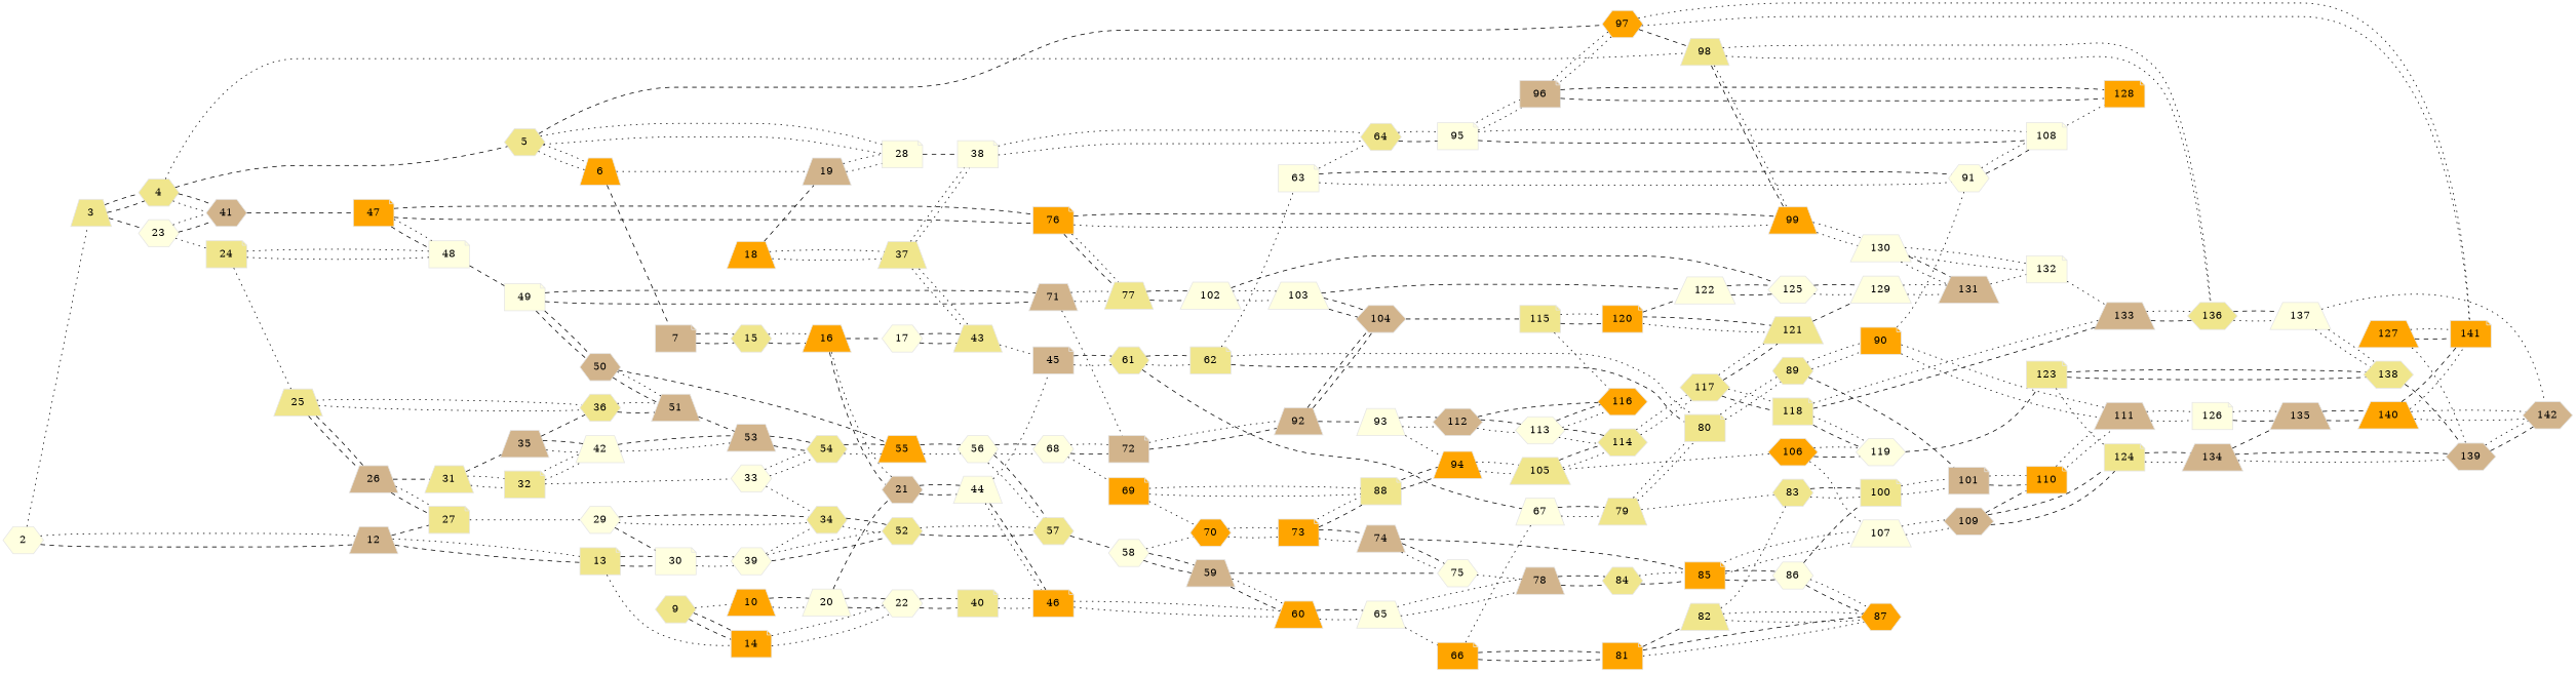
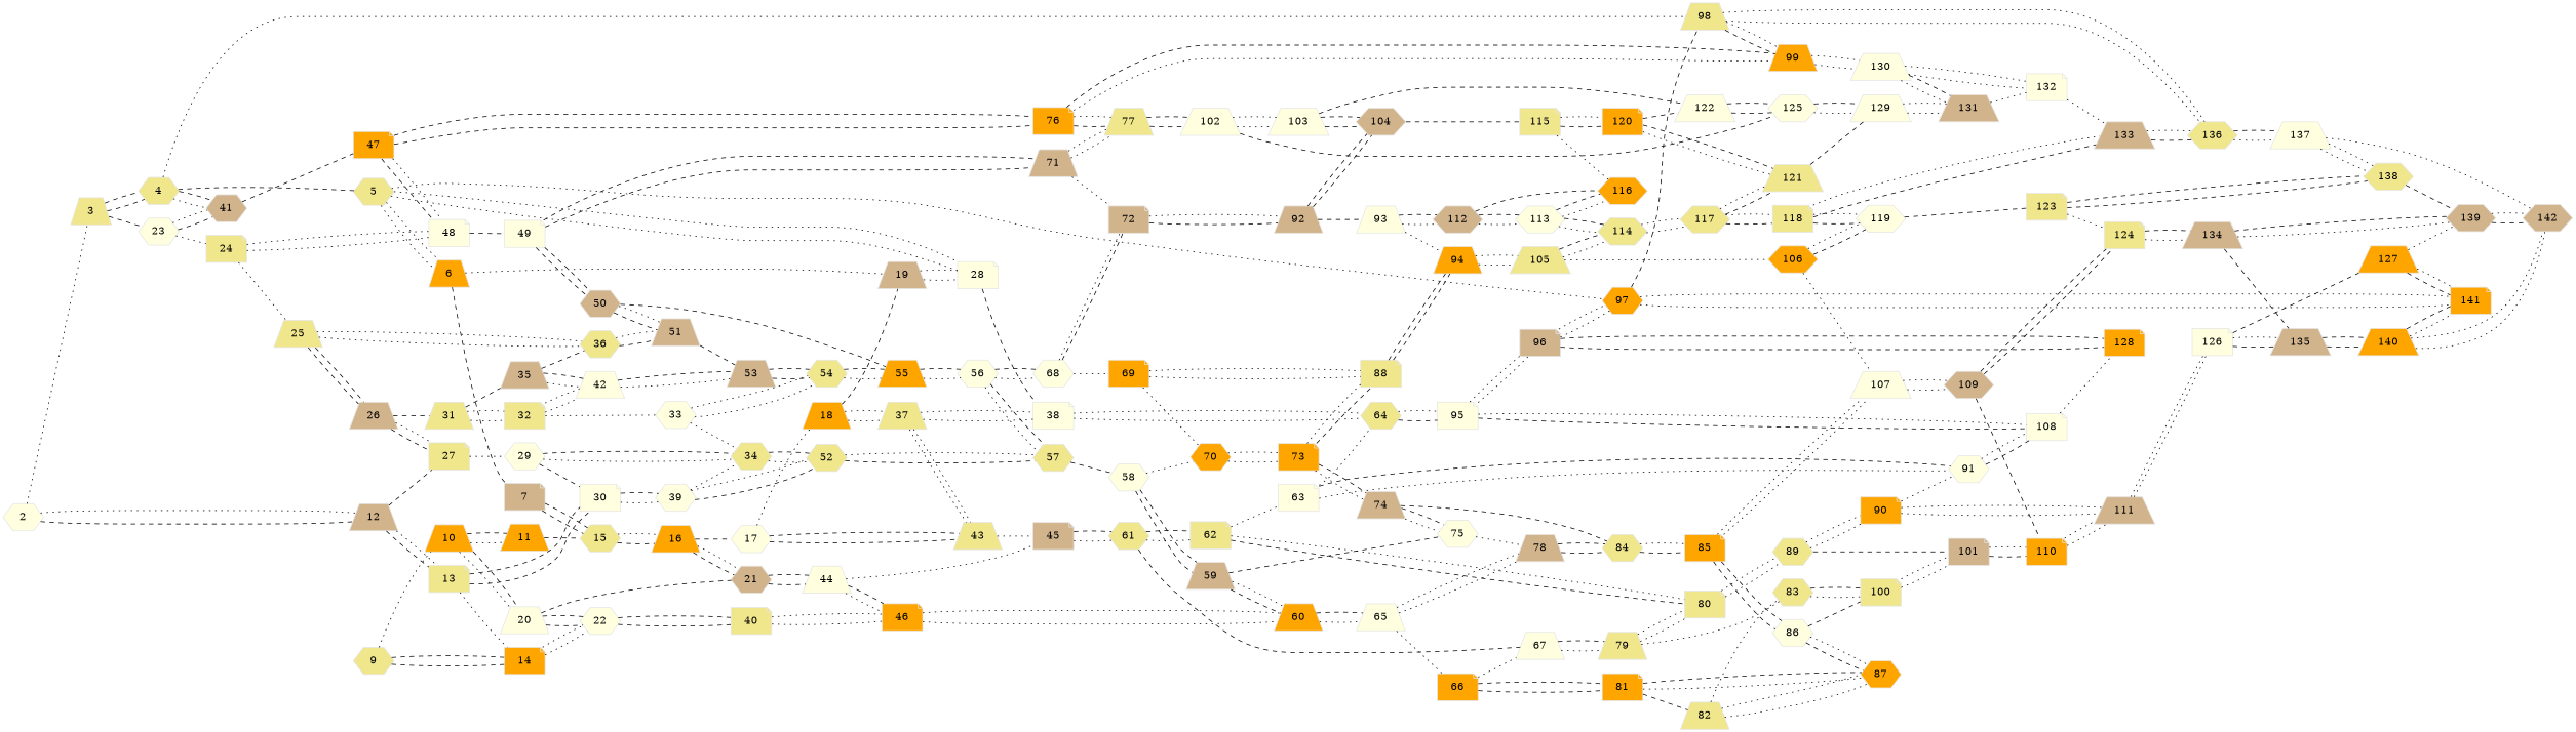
  graph {
    fontname="DejaVu Serif"
    rankdir=LR
    node [color=gray90 fillcolor=khaki fontname="DejaVu Serif" shape=trapezium style=filled]
    edge [fontname="DejaVu Serif" style=dotted]
    2 [fillcolor=lightyellow shape=hexagon]
    3
    12 [fillcolor=tan]
    9 [shape=hexagon]
    10 [fillcolor=orange]
    14 [fillcolor=orange shape=note]
    4 [shape=hexagon]
    23 [fillcolor=lightyellow shape=hexagon]
    13 [shape=note]
    27 [shape=note]
    5 [shape=hexagon]
    41 [fillcolor=tan shape=hexagon]
    98
    24 [shape=note]
    6 [fillcolor=orange]
    28 [fillcolor=lightyellow shape=note]
    97 [fillcolor=orange shape=hexagon]
    47 [fillcolor=orange shape=note]
    99 [fillcolor=orange]
    136 [shape=hexagon]
    7 [fillcolor=tan shape=note]
    19 [fillcolor=tan]
    38 [fillcolor=lightyellow shape=note]
    141 [fillcolor=orange shape=note]
    15 [shape=hexagon]
    16 [fillcolor=orange]
+   11 [fillcolor=orange]
    20 [fillcolor=lightyellow]
    22 [fillcolor=lightyellow shape=hexagon]
    21 [fillcolor=tan shape=hexagon]
    30 [fillcolor=lightyellow shape=note]
    29 [fillcolor=lightyellow shape=hexagon]
    39 [fillcolor=lightyellow shape=hexagon]
    40 [shape=note]
    17 [fillcolor=lightyellow shape=hexagon]
    18 [fillcolor=orange]
    43
    44 [fillcolor=lightyellow]
    37
    45 [fillcolor=tan shape=note]
    46 [fillcolor=orange shape=note]
    25
    48 [fillcolor=lightyellow shape=note]
    26 [fillcolor=tan]
    36 [shape=hexagon]
    49 [fillcolor=lightyellow shape=note]
    31
    51 [fillcolor=tan]
    32 [shape=note]
    35 [fillcolor=tan]
    34 [shape=hexagon]
    64 [shape=hexagon]
    52 [shape=hexagon]
    33 [fillcolor=lightyellow shape=hexagon]
    42 [fillcolor=lightyellow]
    54 [shape=hexagon]
    53 [fillcolor=tan]
    55 [fillcolor=orange]
    57 [shape=hexagon]
    95 [fillcolor=lightyellow shape=note]
    60 [fillcolor=orange]
    76 [fillcolor=orange shape=note]
    61 [shape=hexagon]
    62 [shape=note]
    67 [fillcolor=lightyellow]
    65 [fillcolor=lightyellow]
    77
    50 [fillcolor=tan shape=hexagon]
    71 [fillcolor=tan]
    72 [fillcolor=tan shape=note]
    56 [fillcolor=lightyellow shape=hexagon]
    58 [fillcolor=lightyellow shape=hexagon]
    68 [fillcolor=lightyellow shape=hexagon]
    69 [fillcolor=orange shape=note]
    59 [fillcolor=tan]
    70 [fillcolor=orange shape=hexagon]
    75 [fillcolor=lightyellow shape=hexagon]
    73 [fillcolor=orange shape=note]
    78 [fillcolor=tan]
    66 [fillcolor=orange shape=note]
    63 [fillcolor=lightyellow shape=note]
    80 [shape=note]
    79
    91 [fillcolor=lightyellow shape=hexagon]
    89 [shape=hexagon]
    108 [fillcolor=lightyellow shape=note]
    96 [fillcolor=tan shape=note]
    81 [fillcolor=orange shape=note]
    84 [shape=hexagon]
    82
    87 [fillcolor=orange shape=hexagon]
    83 [shape=hexagon]
    88 [shape=note]
    92 [fillcolor=tan]
    94 [fillcolor=orange]
    74 [fillcolor=tan]
    102 [fillcolor=lightyellow]
    93 [fillcolor=lightyellow]
    104 [fillcolor=tan shape=hexagon]
    85 [fillcolor=orange shape=note]
    130 [fillcolor=lightyellow]
    103 [fillcolor=lightyellow]
    125 [fillcolor=lightyellow shape=hexagon]
    100 [shape=note]
    90 [fillcolor=orange shape=note]
    101 [fillcolor=tan shape=note]
    86 [fillcolor=lightyellow shape=hexagon]
    107 [fillcolor=lightyellow]
    109 [fillcolor=tan shape=hexagon]
    105
    111 [fillcolor=tan]
    110 [fillcolor=orange shape=note]
    126 [fillcolor=lightyellow shape=note]
    128 [fillcolor=orange shape=note]
    112 [fillcolor=tan shape=hexagon]
    115 [shape=note]
    113 [fillcolor=lightyellow shape=hexagon]
    116 [fillcolor=orange shape=hexagon]
    106 [fillcolor=orange shape=hexagon]
    114 [shape=hexagon]
    137 [fillcolor=lightyellow]
    131 [fillcolor=tan]
    132 [fillcolor=lightyellow shape=note]
    122 [fillcolor=lightyellow]
    129 [fillcolor=lightyellow]
    120 [fillcolor=orange shape=note]
    119 [fillcolor=lightyellow shape=hexagon]
    117 [shape=hexagon]
    123 [shape=note]
    124 [shape=note]
    134 [fillcolor=tan]
    127 [fillcolor=orange]
    135 [fillcolor=tan]
    118 [shape=note]
    121
    133 [fillcolor=tan]
    138 [shape=hexagon]
    139 [fillcolor=tan shape=hexagon]
    140 [fillcolor=orange]
    142 [fillcolor=tan shape=hexagon]
    2 -- 3
    2 -- 12 [style=dashed]
    2 -- 12
    3 -- 4 [style=dashed]
    3 -- 4 [style=dashed]
    3 -- 23 [style=dashed]
    12 -- 13 [style=dashed]
    12 -- 13
    12 -- 27 [style=dashed]
    9 -- 10
    9 -- 14 [style=dashed]
    9 -- 14 [style=dashed]
+   10 -- 11
+   10 -- 11 [style=dashed]
    10 -- 20
    10 -- 20 [style=dashed]
    14 -- 22
    14 -- 22
    4 -- 5 [style=dashed]
    4 -- 41
    4 -- 41 [style=dashed]
    4 -- 98
    23 -- 41 [style=dashed]
    23 -- 41
    23 -- 24
    13 -- 14
    13 -- 30 [style=dashed]
    13 -- 30 [style=dashed]
    27 -- 29
    5 -- 6
    5 -- 6
    5 -- 28
    5 -- 28
-   5 -- 97 [style=dashed]
+   5 -- 97
    41 -- 47 [style=dashed]
    98 -- 99 [style=dashed]
    98 -- 99
    98 -- 136
    98 -- 136
    24 -- 25
    24 -- 48
    24 -- 48
    6 -- 7 [style=dashed]
    6 -- 19
    28 -- 38 [style=dashed]
    97 -- 98 [style=dashed]
    97 -- 141
    97 -- 141
    47 -- 48 [style=dashed]
    47 -- 48
    47 -- 76 [style=dashed]
    47 -- 76 [style=dashed]
    99 -- 130
    99 -- 130
    136 -- 137
    136 -- 137 [style=dashed]
    7 -- 15 [style=dashed]
    7 -- 15 [style=dashed]
    19 -- 28
    19 -- 28
    38 -- 64
    38 -- 64
    15 -- 16 [style=dashed]
    15 -- 16
    16 -- 21 [style=dashed]
    16 -- 21
    16 -- 17 [style=dashed]
+   11 -- 15 [style=dashed]
    20 -- 22 [style=dashed]
    20 -- 22 [style=dashed]
    20 -- 21 [style=dashed]
    22 -- 40 [style=dashed]
    22 -- 40 [style=dashed]
    21 -- 44 [style=dashed]
    21 -- 44 [style=dashed]
    30 -- 39
    30 -- 39 [style=dashed]
    29 -- 30 [style=dashed]
    29 -- 34
    29 -- 34 [style=dashed]
    39 -- 34
    39 -- 52 [style=dashed]
    39 -- 52
    40 -- 46
    40 -- 46
+   17 -- 18
    17 -- 43 [style=dashed]
    17 -- 43 [style=dashed]
    18 -- 19 [style=dashed]
    18 -- 37
    18 -- 37
    43 -- 45
    44 -- 45
    44 -- 46
    44 -- 46 [style=dashed]
    37 -- 38
    37 -- 38
    37 -- 43
    37 -- 43
    45 -- 61
    45 -- 61 [style=dashed]
    46 -- 60
    46 -- 60
    25 -- 26 [style=dashed]
    25 -- 26 [style=dashed]
    25 -- 36
    25 -- 36
    48 -- 49 [style=dashed]
    26 -- 27 [style=dashed]
    26 -- 27
    26 -- 31 [style=dashed]
    36 -- 51 [style=dashed]
    36 -- 51
    49 -- 50 [style=dashed]
    49 -- 50 [style=dashed]
    49 -- 71 [style=dashed]
    49 -- 71 [style=dashed]
    31 -- 32
    31 -- 32
    31 -- 35 [style=dashed]
    51 -- 53 [style=dashed]
    32 -- 33
    32 -- 42
    32 -- 42
    35 -- 36 [style=dashed]
    35 -- 42
    35 -- 42 [style=dashed]
    34 -- 52
    34 -- 52 [style=dashed]
    64 -- 95 [style=dashed]
    64 -- 95
    52 -- 57 [style=dashed]
    52 -- 57
    33 -- 34
    33 -- 54
    33 -- 54
    42 -- 53
    42 -- 53 [style=dashed]
    54 -- 55
    54 -- 55 [style=dashed]
    53 -- 54 [style=dashed]
    53 -- 54 [style=dashed]
    55 -- 56
    55 -- 56 [style=dashed]
    57 -- 58 [style=dashed]
    95 -- 108 [style=dashed]
    95 -- 108
    95 -- 96
    95 -- 96
    60 -- 65
    60 -- 65 [style=dashed]
    76 -- 99
    76 -- 99 [style=dashed]
    76 -- 77 [style=dashed]
    76 -- 77
    61 -- 62
    61 -- 62 [style=dashed]
    61 -- 67 [style=dashed]
    62 -- 63
    62 -- 80 [style=dashed]
    62 -- 80
    67 -- 79
    67 -- 79 [style=dashed]
    65 -- 78
    65 -- 78
    65 -- 66
    77 -- 102 [style=dashed]
    77 -- 102 [style=dashed]
    50 -- 51 [style=dashed]
    50 -- 51
    50 -- 55 [style=dashed]
    71 -- 77
    71 -- 77
    71 -- 72
    72 -- 92 [style=dashed]
    72 -- 92
    56 -- 57
    56 -- 57 [style=dashed]
    56 -- 68
    56 -- 68 [style=dashed]
    58 -- 59 [style=dashed]
    58 -- 59 [style=dashed]
    58 -- 70
    68 -- 72 [style=dashed]
    68 -- 72
    68 -- 69
    69 -- 70
    69 -- 88
    69 -- 88
    59 -- 60 [style=dashed]
    59 -- 60
    59 -- 75 [style=dashed]
    70 -- 73
    70 -- 73
    75 -- 78
    73 -- 88 [style=dashed]
    73 -- 88
    73 -- 74
    73 -- 74 [style=dashed]
    78 -- 84 [style=dashed]
    78 -- 84 [style=dashed]
    66 -- 67
    66 -- 81 [style=dashed]
    66 -- 81 [style=dashed]
    63 -- 64
    63 -- 91
    63 -- 91 [style=dashed]
    80 -- 89
    80 -- 89
    79 -- 80
    79 -- 80
    79 -- 83
    91 -- 108 [style=dashed]
    91 -- 108
    89 -- 90
    89 -- 90
    89 -- 101 [style=dashed]
    108 -- 128
    96 -- 97
    96 -- 97
    96 -- 128 [style=dashed]
    96 -- 128 [style=dashed]
    81 -- 82 [style=dashed]
    81 -- 87
    81 -- 87 [style=dashed]
    84 -- 85 [style=dashed]
    84 -- 85
    82 -- 87
    82 -- 87
    82 -- 83
    83 -- 100
    83 -- 100 [style=dashed]
    88 -- 94 [style=dashed]
    88 -- 94 [style=dashed]
    92 -- 93 [style=dashed]
    92 -- 104 [style=dashed]
    92 -- 104 [style=dashed]
    94 -- 105
    94 -- 105
    74 -- 75
    74 -- 75 [style=dashed]
-   74 -- 85 [style=dashed]
+   74 -- 84 [style=dashed]
    102 -- 103
    102 -- 103
    102 -- 125 [style=dashed]
    93 -- 94
    93 -- 112
    93 -- 112 [style=dashed]
    104 -- 115 [style=dashed]
    85 -- 86 [style=dashed]
    85 -- 86 [style=dashed]
    85 -- 107
    85 -- 107
    130 -- 131
    130 -- 131 [style=dashed]
    130 -- 132
    130 -- 132
    103 -- 104 [style=dashed]
    103 -- 104 [style=dashed]
    103 -- 122 [style=dashed]
    125 -- 129
    125 -- 129 [style=dashed]
    100 -- 101
    100 -- 101
    90 -- 91
    90 -- 111
    90 -- 111
    101 -- 110 [style=dashed]
    101 -- 110
    86 -- 87 [style=dashed]
    86 -- 87
    86 -- 100 [style=dashed]
    107 -- 109
    107 -- 109
    109 -- 110 [style=dashed]
    109 -- 124 [style=dashed]
    109 -- 124 [style=dashed]
    105 -- 106
    105 -- 114
    105 -- 114 [style=dashed]
    111 -- 126
    111 -- 126
    110 -- 111
    110 -- 111
+   126 -- 127 [style=dashed]
    126 -- 135 [style=dashed]
    126 -- 135
    112 -- 113
    112 -- 113 [style=dashed]
    112 -- 116 [style=dashed]
    115 -- 116
    115 -- 120 [style=dashed]
    115 -- 120
    113 -- 116
    113 -- 116 [style=dashed]
    113 -- 114
    113 -- 114 [style=dashed]
    106 -- 107
    106 -- 119 [style=dashed]
    106 -- 119
    114 -- 117
    114 -- 117
    137 -- 138
    137 -- 138
    137 -- 142
    131 -- 132
    132 -- 133
    122 -- 125 [style=dashed]
    122 -- 125 [style=dashed]
    129 -- 131
    129 -- 131
    120 -- 122 [style=dashed]
    120 -- 121
    120 -- 121 [style=dashed]
    119 -- 123 [style=dashed]
    117 -- 118 [style=dashed]
    117 -- 118
    117 -- 121 [style=dashed]
    117 -- 121
    123 -- 124
    123 -- 138 [style=dashed]
    123 -- 138 [style=dashed]
    124 -- 134
    124 -- 134 [style=dashed]
    134 -- 135 [style=dashed]
    134 -- 139
    134 -- 139 [style=dashed]
    127 -- 141 [style=dashed]
    127 -- 141
    127 -- 139
    135 -- 140 [style=dashed]
    135 -- 140 [style=dashed]
    118 -- 119 [style=dashed]
    118 -- 119
    118 -- 133 [style=dashed]
    118 -- 133
    121 -- 129 [style=dashed]
    133 -- 136 [style=dashed]
    133 -- 136
    138 -- 139 [style=dashed]
    139 -- 142 [style=dashed]
    139 -- 142
    140 -- 141
    140 -- 141 [style=dashed]
    140 -- 142
    140 -- 142
  }
